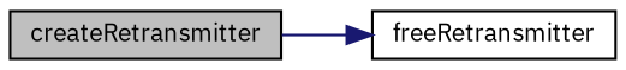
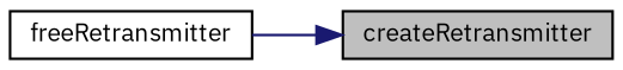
  digraph {
    rankdir=LR
    fontname="IBM Plex Sans"
    node [color=black fontname="IBM Plex Sans" fontsize=10 shape=record style=filled]
    n1 [fillcolor=grey75 fontcolor=black height=0.2 label=createRetransmitter width=0.4]
    n2 [fillcolor=white height=0.2 label=freeRetransmitter width=0.4]
-   n1 -> n2 [color=midnightblue fontname="IBM Plex Sans" fontsize=10 labelfontname=Helvetica labelfontsize=10 style=solid]
+   n2 -> n1 [color=midnightblue fontname="IBM Plex Sans" fontsize=10 labelfontname=Helvetica labelfontsize=10 style=solid]
  }
